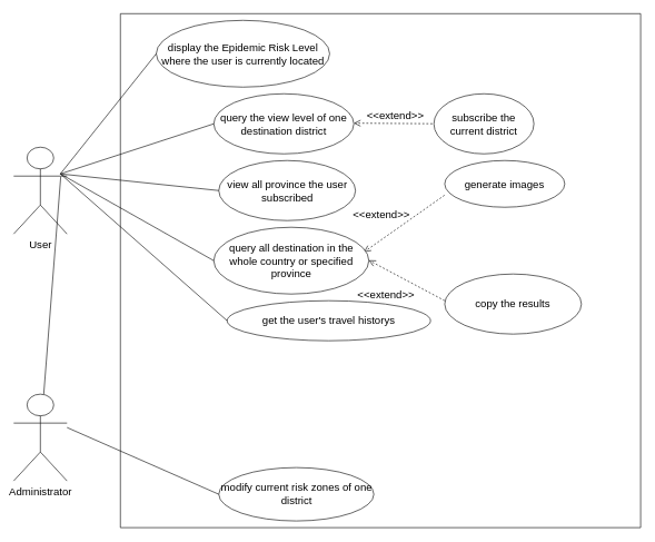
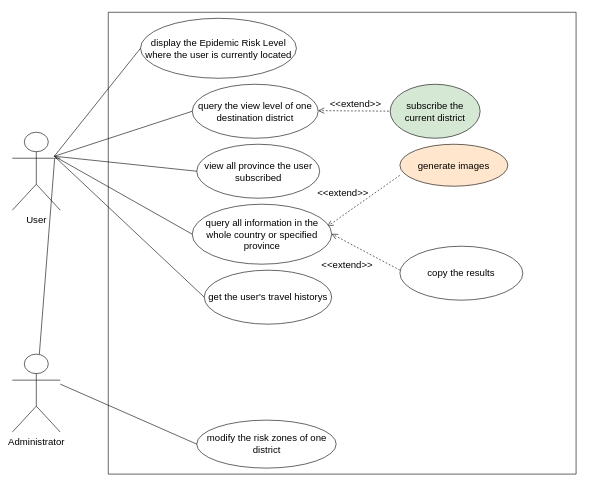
  <mxCell id="0" />
  <mxCell id="1" parent="0" />
  <mxCell id="2" value="&lt;font style=&quot;font-size: 16px;&quot;&gt;Administrator&lt;/font&gt;" style="shape=umlActor;verticalLabelPosition=bottom;verticalAlign=top;html=1;" parent="1" vertex="1"><mxGeometry x="20" y="590" width="80" height="130" as="geometry" /></mxCell>
  <mxCell id="3" value="" style="verticalLabelPosition=bottom;verticalAlign=top;html=1;shape=mxgraph.basic.rect;fillColor2=none;strokeWidth=1;size=20;indent=5;fontSize=16;" parent="1" vertex="1"><mxGeometry x="180" y="20" width="780" height="770" as="geometry" /></mxCell>
  <mxCell id="4" value="display the Epidemic Risk Level where the user is currently located" style="ellipse;whiteSpace=wrap;html=1;fontSize=16;" parent="1" vertex="1"><mxGeometry x="233.75" y="30" width="260" height="100" as="geometry" /></mxCell>
  <mxCell id="5" value="query the view level of one destination district" style="ellipse;whiteSpace=wrap;html=1;fontSize=16;" parent="1" vertex="1"><mxGeometry x="320" y="140" width="210" height="90" as="geometry" /></mxCell>
  <mxCell id="6" value="&amp;lt;&amp;lt;extend&amp;gt;&amp;gt;" style="html=1;verticalAlign=bottom;endArrow=open;dashed=1;endSize=8;rounded=0;fontSize=16;" parent="1" edge="1"><mxGeometry relative="1" as="geometry"><mxPoint x="653.75" y="184.91" as="sourcePoint" /><mxPoint x="530" y="184" as="targetPoint" /></mxGeometry></mxCell>
- <mxCell id="7" value="subscribe the current district" style="ellipse;whiteSpace=wrap;html=1;fontSize=16;" parent="1" vertex="1"><mxGeometry x="650" y="140" width="150" height="90" as="geometry" /></mxCell>
+ <mxCell id="7" value="subscribe the current district" style="ellipse;whiteSpace=wrap;html=1;fontSize=16;fillColor=#d5e8d4;" parent="1" vertex="1"><mxGeometry x="650" y="140" width="150" height="90" as="geometry" /></mxCell>
  <mxCell id="8" value="view all province the user subscribed" style="ellipse;whiteSpace=wrap;html=1;fontSize=16;" parent="1" vertex="1"><mxGeometry x="327.5" y="240" width="205" height="90" as="geometry" /></mxCell>
  <mxCell id="9" value="&amp;lt;&amp;lt;extend&amp;gt;&amp;gt;" style="html=1;verticalAlign=bottom;endArrow=open;dashed=1;endSize=8;rounded=0;fontSize=16;" parent="1" edge="1"><mxGeometry x="0.173" y="44" relative="1" as="geometry"><mxPoint x="666.25" y="450" as="sourcePoint" /><mxPoint x="552.5" y="389.5" as="targetPoint" /><mxPoint as="offset" /></mxGeometry></mxCell>
  <mxCell id="10" value="&amp;lt;&amp;lt;extend&amp;gt;&amp;gt;" style="html=1;verticalAlign=bottom;endArrow=open;dashed=1;endSize=8;rounded=0;fontSize=16;exitX=0.615;exitY=0.587;exitDx=0;exitDy=0;exitPerimeter=0;entryX=0.969;entryY=0.37;entryDx=0;entryDy=0;entryPerimeter=0;" parent="1" edge="1"><mxGeometry x="0.373" y="-22" relative="1" as="geometry"><mxPoint x="665.95" y="291.99" as="sourcePoint" /><mxPoint x="545.293" y="377" as="targetPoint" /><mxPoint as="offset" /></mxGeometry></mxCell>
- <mxCell id="11" value="query all destination in the whole country or specified province" style="ellipse;whiteSpace=wrap;html=1;fontSize=16;" parent="1" vertex="1"><mxGeometry x="320" y="340" width="232.5" height="100" as="geometry" /></mxCell>
- <mxCell id="12" value="generate images" style="ellipse;whiteSpace=wrap;html=1;fontSize=16;" parent="1" vertex="1"><mxGeometry x="666.25" y="240" width="180" height="70" as="geometry" /></mxCell>
+ <mxCell id="11" value="query all information in the whole country or specified province" style="ellipse;whiteSpace=wrap;html=1;fontSize=16;" parent="1" vertex="1"><mxGeometry x="320" y="340" width="232.5" height="100" as="geometry" /></mxCell>
+ <mxCell id="12" value="generate images" style="ellipse;whiteSpace=wrap;html=1;fontSize=16;fillColor=#ffe6cc;" parent="1" vertex="1"><mxGeometry x="666.25" y="240" width="180" height="70" as="geometry" /></mxCell>
  <mxCell id="13" value="copy the results" style="ellipse;whiteSpace=wrap;html=1;fontSize=16;" parent="1" vertex="1"><mxGeometry x="666.25" y="410" width="205" height="90" as="geometry" /></mxCell>
- <mxCell id="14" value="get the user's travel historys" style="ellipse;whiteSpace=wrap;html=1;fontSize=16;" parent="1" vertex="1"><mxGeometry x="340" y="450" width="305" height="60" as="geometry" /></mxCell>
+ <mxCell id="14" value="get the user's travel historys" style="ellipse;whiteSpace=wrap;html=1;fontSize=16;" parent="1" vertex="1"><mxGeometry x="340" y="450" width="212.5" height="90" as="geometry" /></mxCell>
  <mxCell id="15" value="&lt;font style=&quot;font-size: 16px;&quot;&gt;User&lt;/font&gt;" style="shape=umlActor;verticalLabelPosition=bottom;verticalAlign=top;html=1;" parent="1" vertex="1"><mxGeometry x="20" y="220" width="80" height="130" as="geometry" /></mxCell>
  <mxCell id="16" value="" style="endArrow=none;html=1;rounded=0;fontSize=16;entryX=0;entryY=0.5;entryDx=0;entryDy=0;" parent="1" target="4" edge="1"><mxGeometry width="50" height="50" relative="1" as="geometry"><mxPoint x="90" y="260" as="sourcePoint" /><mxPoint x="140" y="210" as="targetPoint" /></mxGeometry></mxCell>
  <mxCell id="17" value="" style="endArrow=none;html=1;rounded=0;fontSize=16;entryX=0;entryY=0.5;entryDx=0;entryDy=0;" parent="1" target="5" edge="1"><mxGeometry width="50" height="50" relative="1" as="geometry"><mxPoint x="90" y="260" as="sourcePoint" /><mxPoint x="140" y="210" as="targetPoint" /></mxGeometry></mxCell>
  <mxCell id="18" value="" style="endArrow=none;html=1;rounded=0;fontSize=16;entryX=0;entryY=0.5;entryDx=0;entryDy=0;" parent="1" target="8" edge="1"><mxGeometry width="50" height="50" relative="1" as="geometry"><mxPoint x="90" y="260" as="sourcePoint" /><mxPoint x="313.75" y="225" as="targetPoint" /></mxGeometry></mxCell>
  <mxCell id="19" value="" style="endArrow=none;html=1;rounded=0;fontSize=20;entryX=0;entryY=0.5;entryDx=0;entryDy=0;" parent="1" target="11" edge="1"><mxGeometry width="50" height="50" relative="1" as="geometry"><mxPoint x="90" y="260" as="sourcePoint" /><mxPoint x="140" y="210" as="targetPoint" /></mxGeometry></mxCell>
  <mxCell id="20" value="" style="endArrow=none;html=1;rounded=0;fontSize=20;entryX=0;entryY=0.5;entryDx=0;entryDy=0;" parent="1" target="14" edge="1"><mxGeometry width="50" height="50" relative="1" as="geometry"><mxPoint x="90" y="260" as="sourcePoint" /><mxPoint x="140" y="210" as="targetPoint" /></mxGeometry></mxCell>
- <mxCell id="21" value="modify current risk zones of one district" style="ellipse;whiteSpace=wrap;html=1;fontSize=16;" parent="1" vertex="1"><mxGeometry x="327.5" y="700" width="232.5" height="80" as="geometry" /></mxCell>
+ <mxCell id="21" value="modify the risk zones of one district" style="ellipse;whiteSpace=wrap;html=1;fontSize=16;" parent="1" vertex="1"><mxGeometry x="327.5" y="700" width="232.5" height="80" as="geometry" /></mxCell>
  <mxCell id="22" value="" style="endArrow=none;html=1;rounded=0;fontSize=20;entryX=0;entryY=0.5;entryDx=0;entryDy=0;" parent="1" target="21" edge="1"><mxGeometry width="50" height="50" relative="1" as="geometry"><mxPoint x="100" y="640" as="sourcePoint" /><mxPoint x="150" y="590" as="targetPoint" /></mxGeometry></mxCell>
  <mxCell id="23" value="" style="endArrow=none;html=1;rounded=0;fontSize=20;exitX=0.882;exitY=0.339;exitDx=0;exitDy=0;exitPerimeter=0;strokeColor=default;" parent="1" source="15" target="2" edge="1"><mxGeometry width="50" height="50" relative="1" as="geometry"><mxPoint x="420" y="450" as="sourcePoint" /><mxPoint x="374.79" y="604.7" as="targetPoint" /></mxGeometry></mxCell>
